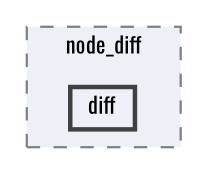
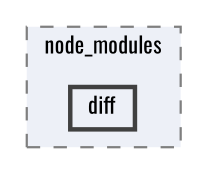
  digraph {
    compound=true
    fontname=Oswald
    n1 [color=grey25 fillcolor="#edf0f7" fontname=Oswald fontsize=10 height=0.2 label=diff shape=box style="filled,bold" width=0.4]
    subgraph cluster_1 {
      bgcolor="#edf0f7"
      fontsize=10
-     label=node_diff
+     label=node_modules
      pencolor=grey50
      style="filled,dashed"
      n1
    }
  }
